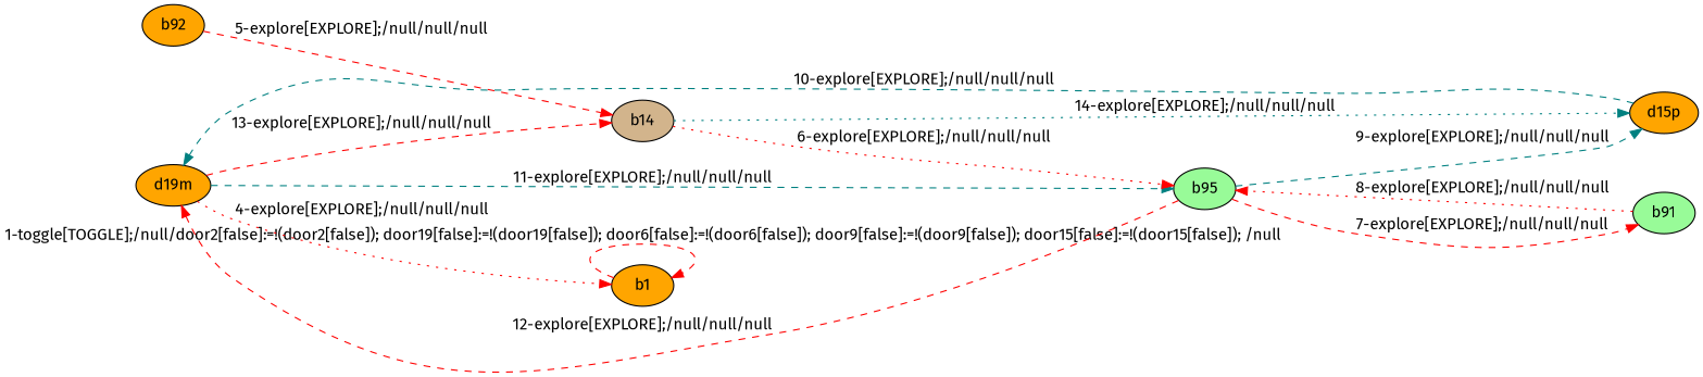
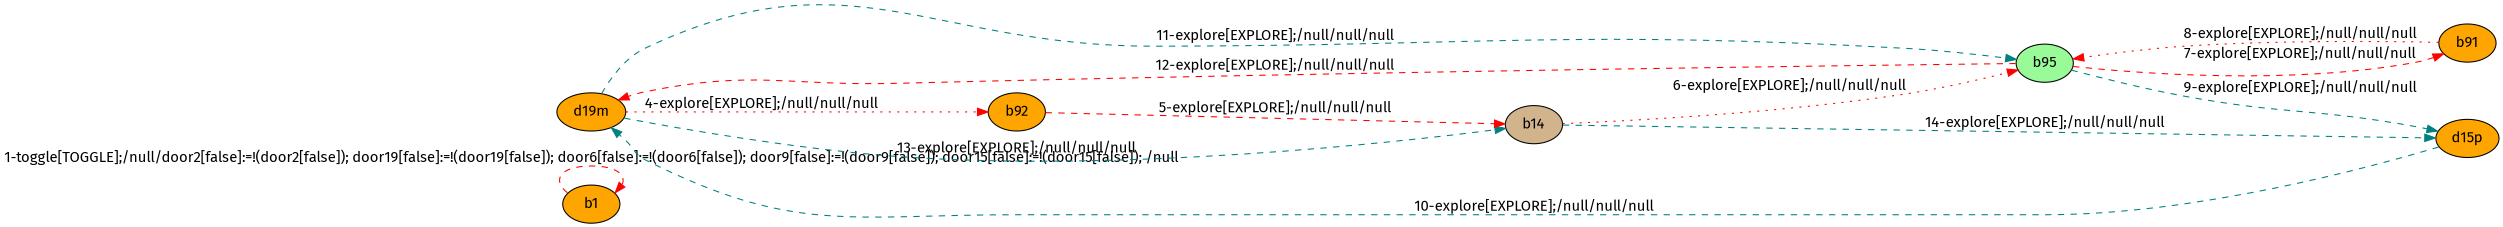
  digraph {
    fontname="Fira Sans"
    rankdir=LR
    node [fillcolor=orange fontname="Fira Sans" style=filled]
    edge [color=red fontname="Fira Sans" style=dashed]
    b1
    d19m
    b92
    n4 [fillcolor=tan label=b14]
    b95 [fillcolor=palegreen]
    d15p
-   b91 [fillcolor=palegreen]
+   b91
    b1 -> b1 [label="1-toggle[TOGGLE];/null/door2[false]:=!(door2[false]); door19[false]:=!(door19[false]); door6[false]:=!(door6[false]); door9[false]:=!(door9[false]); door15[false]:=!(door15[false]); /null"]
-   d19m -> b1 [label="4-explore[EXPLORE];/null/null/null" style=dotted]
-   d19m -> n4 [label="13-explore[EXPLORE];/null/null/null"]
+   d19m -> b92 [label="4-explore[EXPLORE];/null/null/null" style=dotted]
+   d19m -> n4 [color=teal label="13-explore[EXPLORE];/null/null/null"]
    d19m -> b95 [color=teal label="11-explore[EXPLORE];/null/null/null"]
    b92 -> n4 [label="5-explore[EXPLORE];/null/null/null"]
    n4 -> b95 [label="6-explore[EXPLORE];/null/null/null" style=dotted]
-   n4 -> d15p [color=teal label="14-explore[EXPLORE];/null/null/null" style=dotted]
+   n4 -> d15p [color=teal label="14-explore[EXPLORE];/null/null/null"]
    b95 -> d19m [label="12-explore[EXPLORE];/null/null/null"]
    b95 -> d15p [color=teal label="9-explore[EXPLORE];/null/null/null"]
    b95 -> b91 [label="7-explore[EXPLORE];/null/null/null"]
    d15p -> d19m [color=teal label="10-explore[EXPLORE];/null/null/null"]
    b91 -> b95 [label="8-explore[EXPLORE];/null/null/null" style=dotted]
  }
